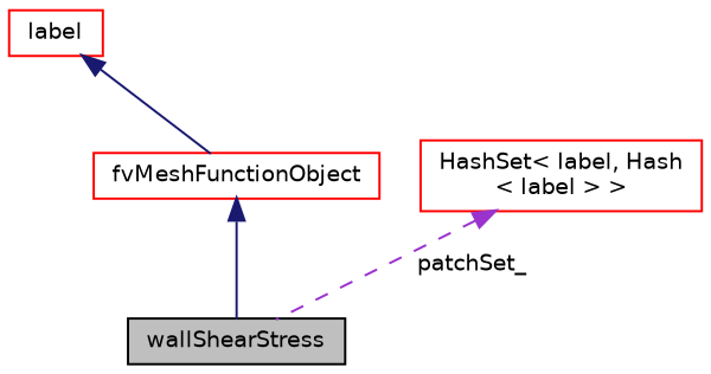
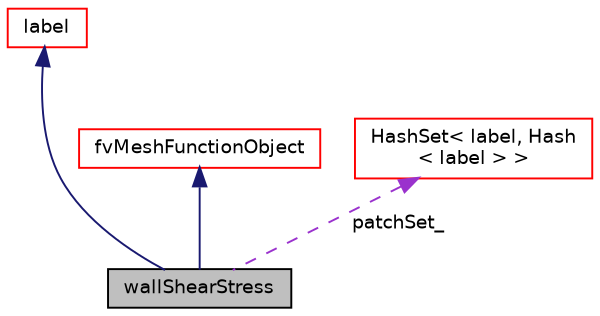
  digraph {
    node [color=red fontname=Helvetica fontsize=10 shape=record]
    edge [color=midnightblue dir=back fontname=Helvetica fontsize=10 labelfontname=Helvetica labelfontsize=10 style=solid]
    n1 [color=black fillcolor=grey75 fontcolor=black height=0.2 label=wallShearStress style=filled width=0.4]
    n2 [height=0.2 label=fvMeshFunctionObject width=0.4]
    n3 [height=0.2 label=label width=0.4]
    n4 [height=0.2 label="HashSet\< label, Hash\l\< label \> \>" width=0.4]
    n2 -> n1
-   n3 -> n2
+   n3 -> n1
    n4 -> n1 [color=darkorchid3 label=" patchSet_" style=dashed]
  }
